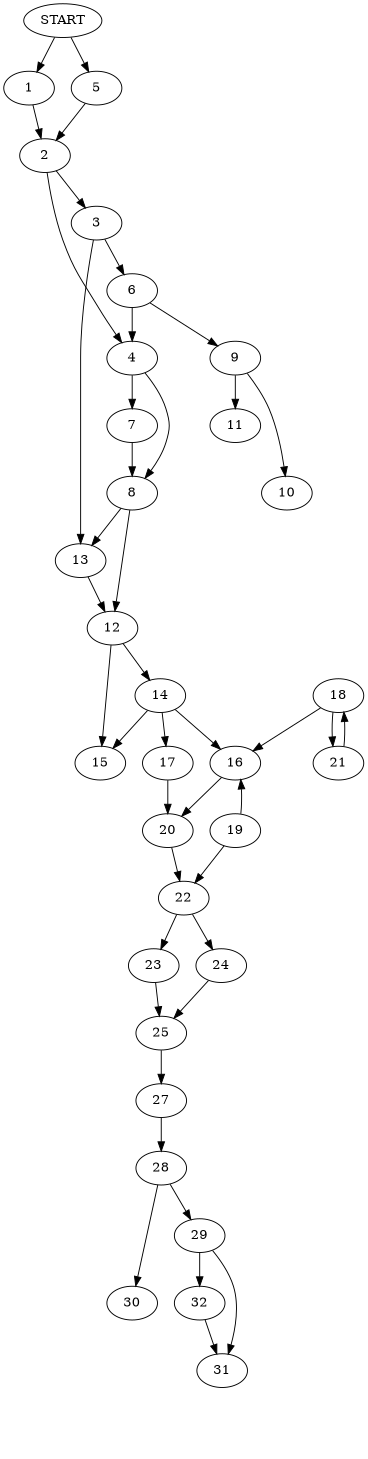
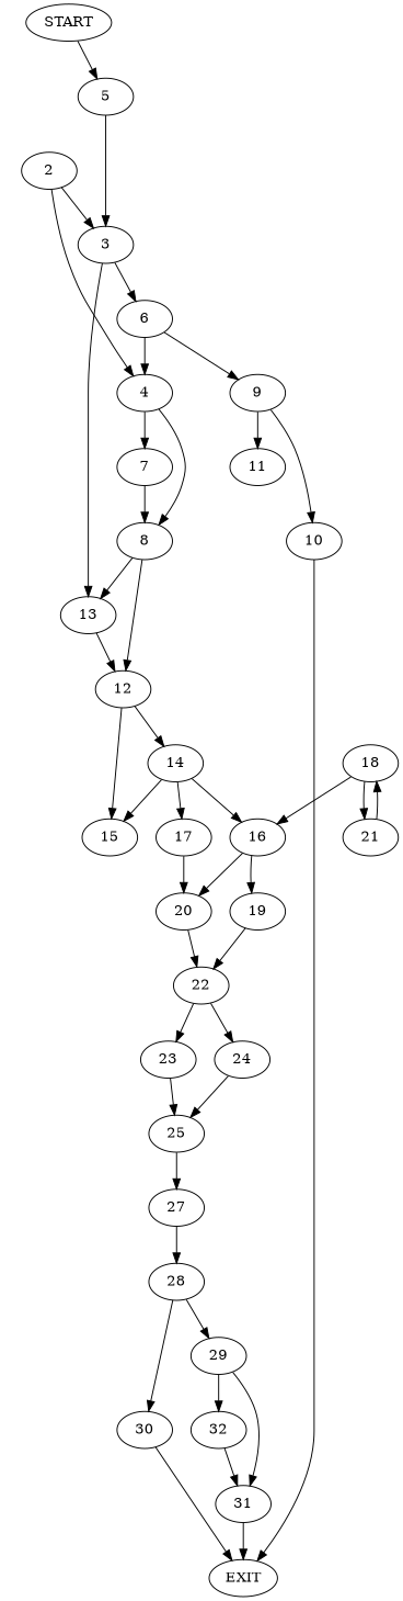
  digraph {
    n1 [label=START]
-   1
    5
    2
+   n5 [label=EXIT]
    3
    4
    6
    13
    7
    8
    9
    12
    10
    11
    14
    15
    16
    17
    19
    20
    22
    18
    21
    23
    24
    25
    27
    28
    29
    30
    31
    32
-   n1 -> 1
    n1 -> 5
-   1 -> 2
-   5 -> 2
+   5 -> 3
    2 -> 3
    2 -> 4
    3 -> 6
    3 -> 13
    4 -> 7
    4 -> 8
    6 -> 4
    6 -> 9
    13 -> 12
    7 -> 8
    8 -> 13
    8 -> 12
    9 -> 10
    9 -> 11
    12 -> 14
    12 -> 15
+   10 -> n5
    14 -> 15
    14 -> 16
    14 -> 17
-   19 -> 16
+   16 -> 19
    16 -> 20
    17 -> 20
    19 -> 22
    20 -> 22
    22 -> 23
    22 -> 24
    18 -> 16
    18 -> 21
    21 -> 18
    23 -> 25
    24 -> 25
    25 -> 27
    27 -> 28
    28 -> 29
    28 -> 30
    29 -> 31
    29 -> 32
+   30 -> n5
+   31 -> n5
    32 -> 31
  }
